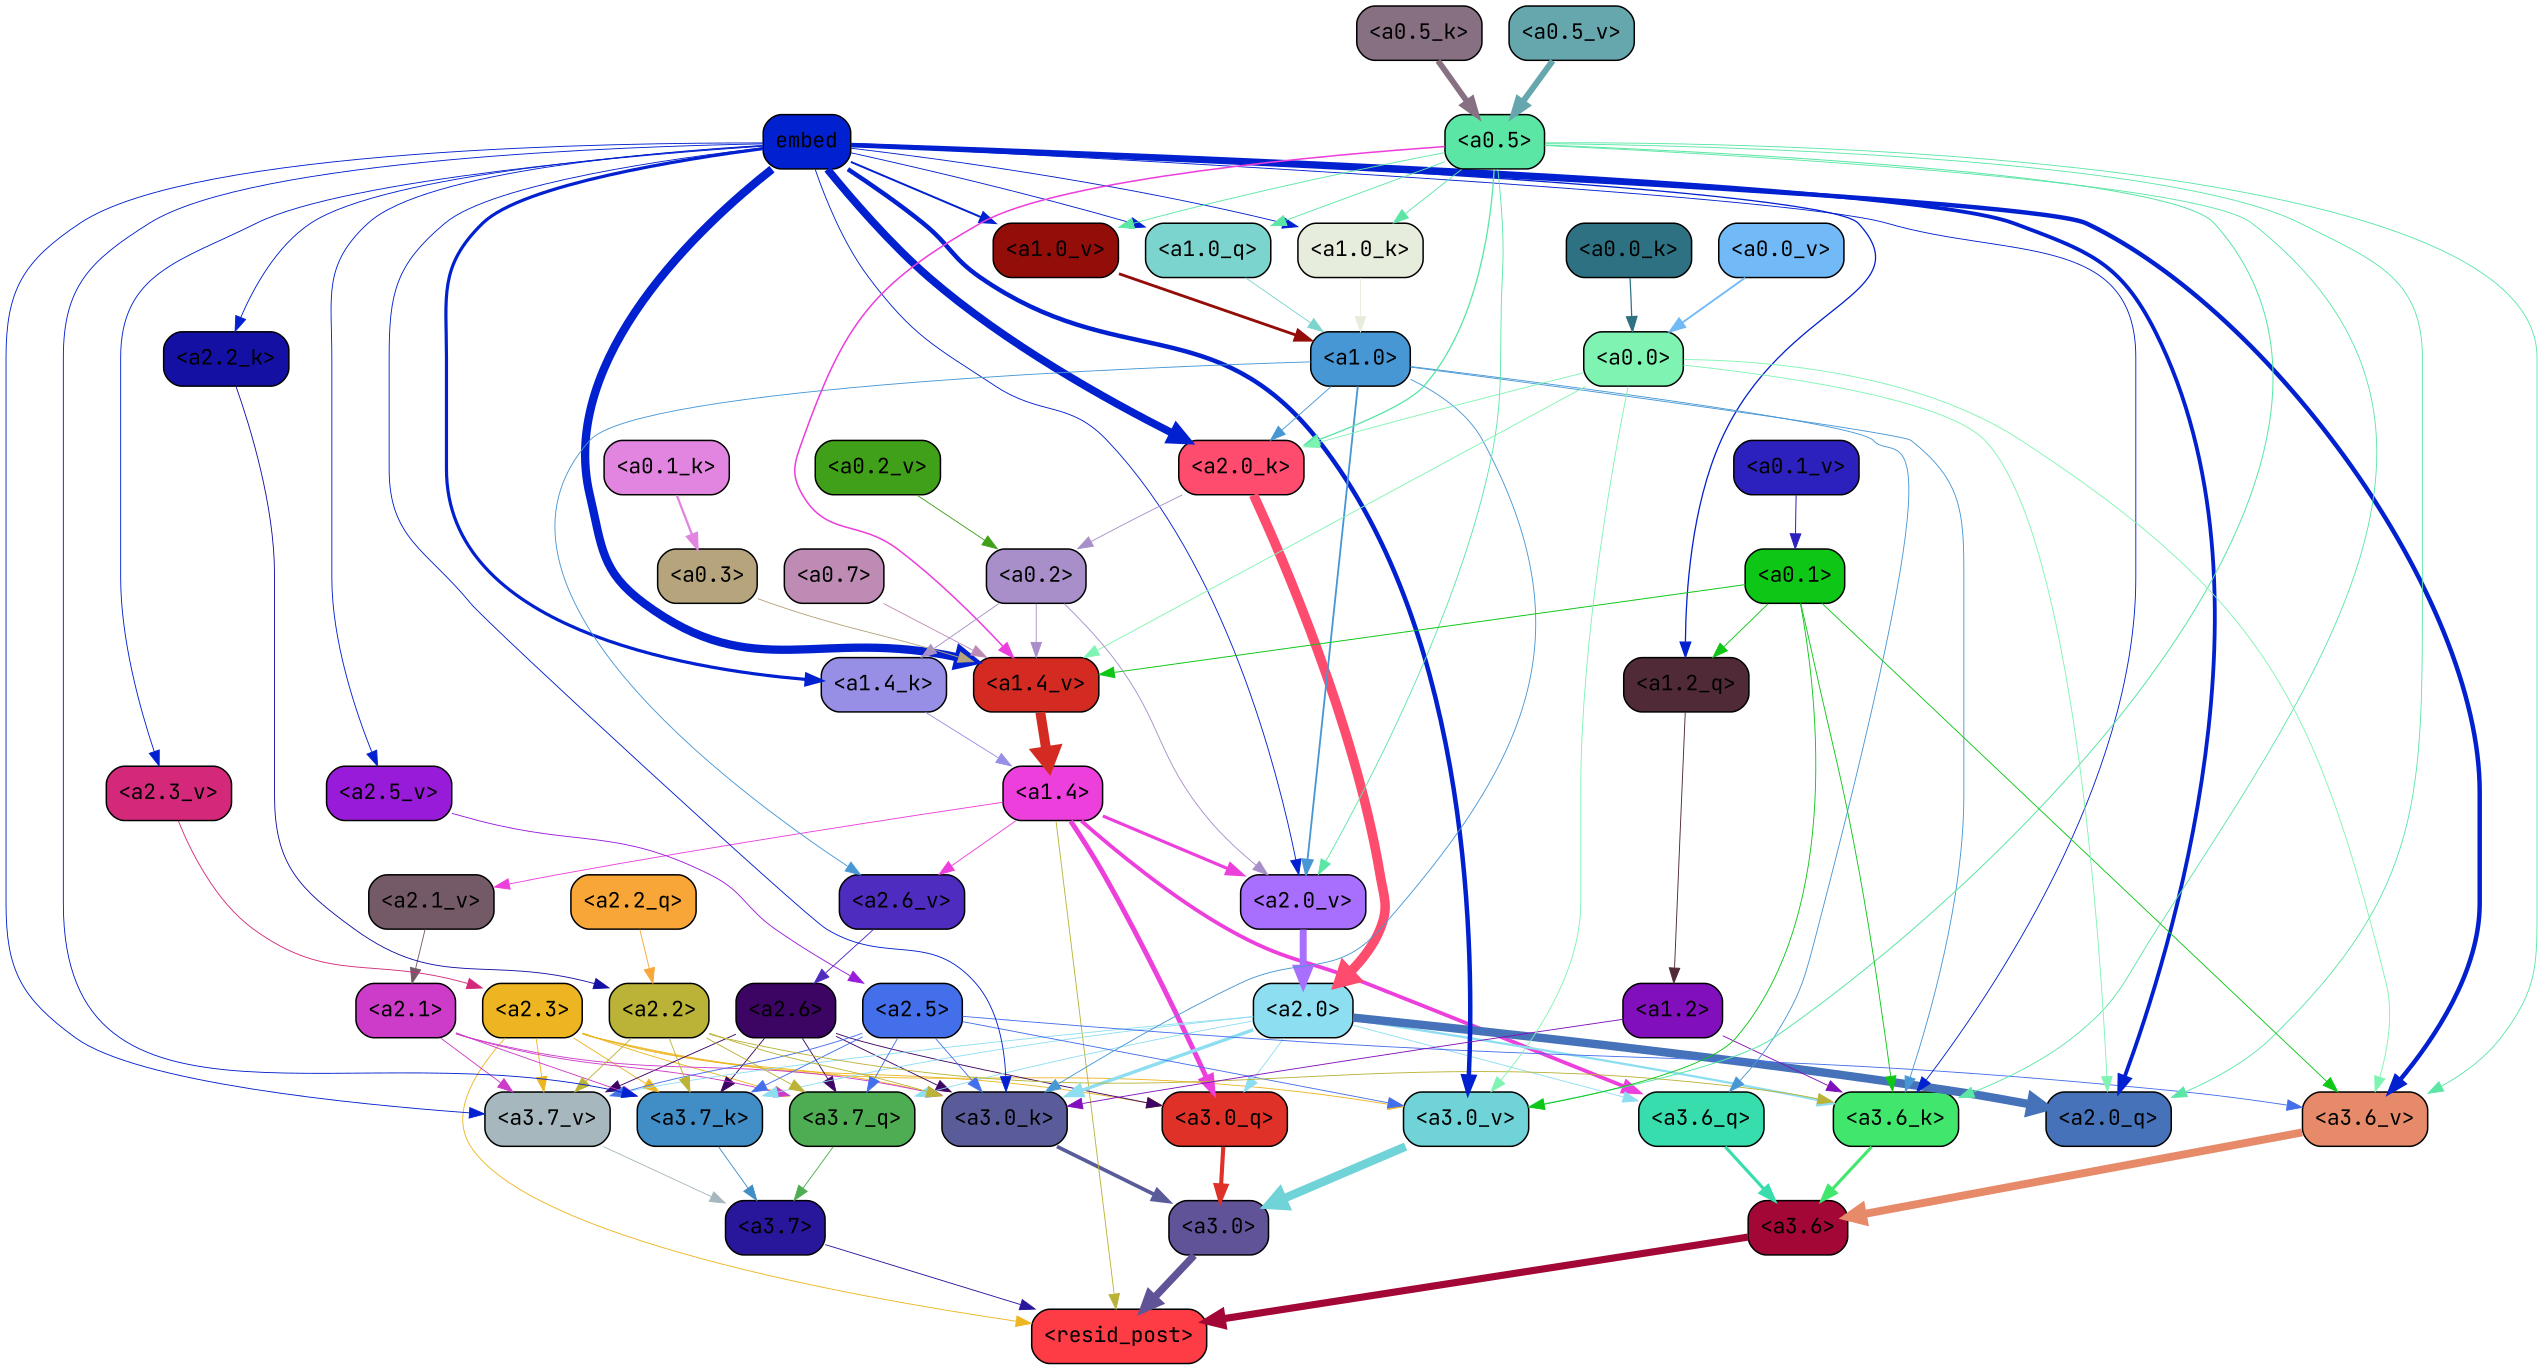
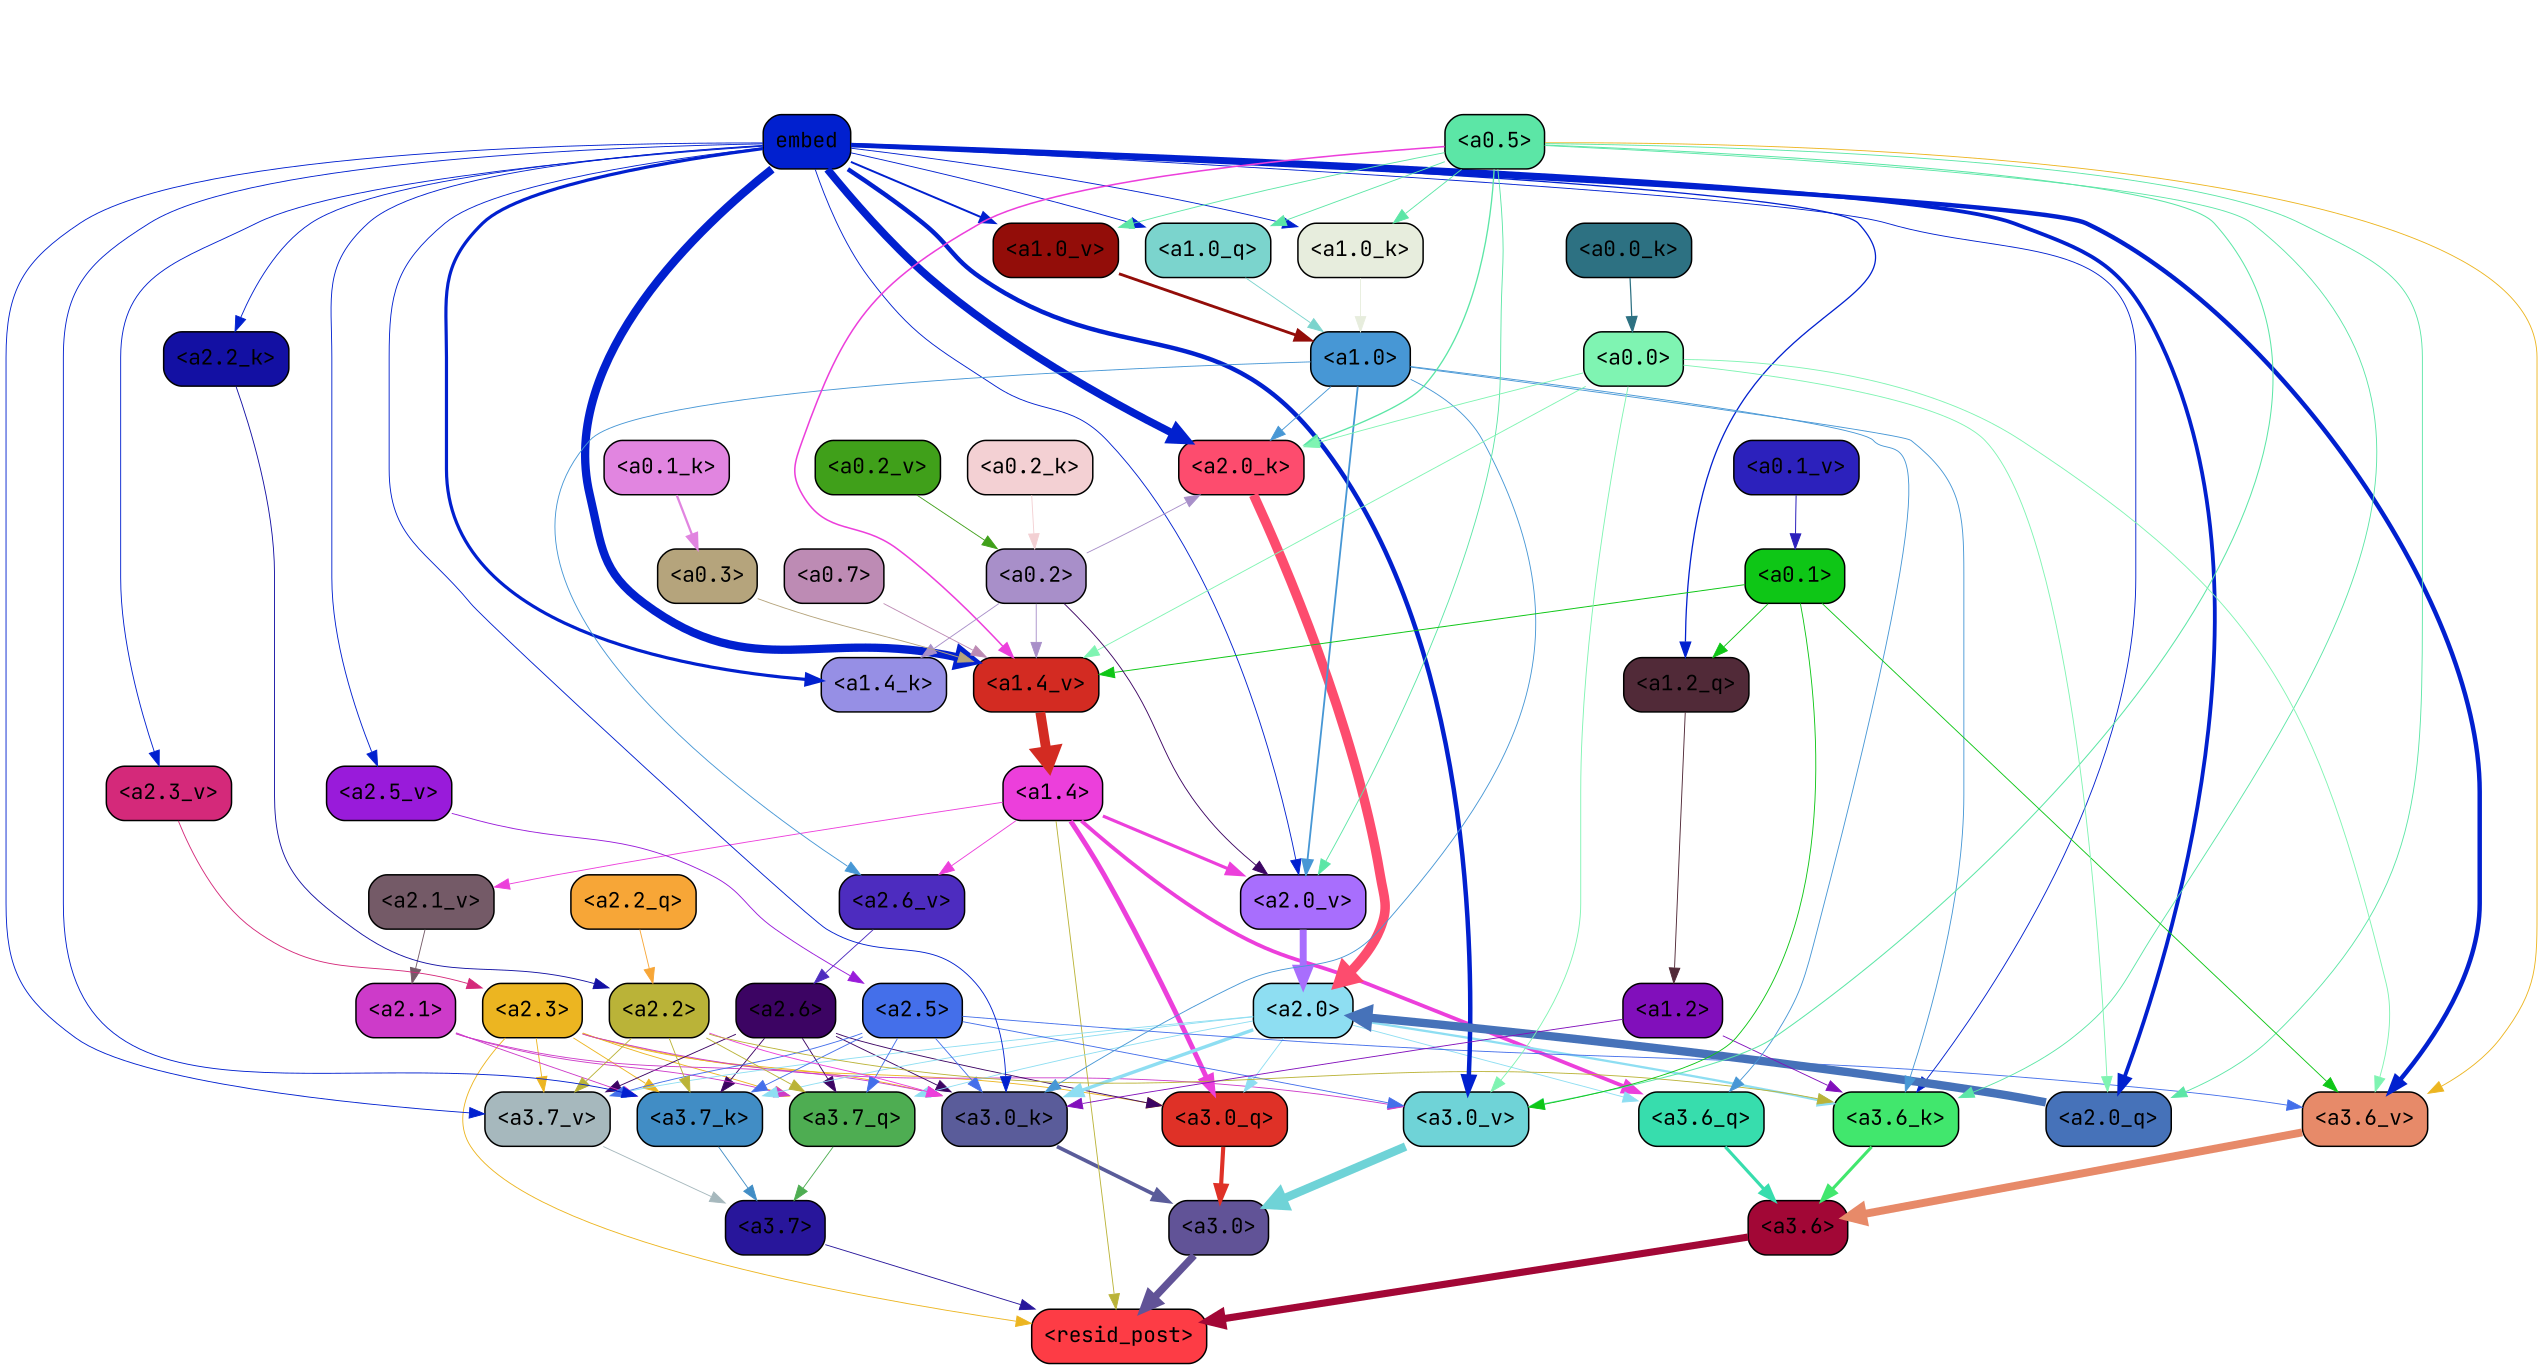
  strict digraph {
    fontname="JetBrains Mono"
    splines=true
    node [color=black fontname="JetBrains Mono" shape=box style="filled, rounded"]
    edge [color="#0120cf" fontname="JetBrains Mono" penwidth=0.6]
    "<a3.7>" [fillcolor="#28169b"]
    "<resid_post>" [fillcolor="#fd3c45"]
    "<a3.6>" [fillcolor="#a20736"]
    "<a3.0>" [fillcolor="#615397"]
    "<a2.3>" [fillcolor="#ecb521"]
    "<a3.7_q>" [fillcolor="#4ead52"]
    "<a3.0_q>" [fillcolor="#df3127"]
    "<a3.7_k>" [fillcolor="#418dc5"]
    "<a3.0_k>" [fillcolor="#5a5c9a"]
    "<a3.7_v>" [fillcolor="#a6b8bd"]
    "<a3.0_v>" [fillcolor="#6fd3d7"]
    "<a1.4>" [fillcolor="#ec3fdb"]
    "<a3.6_q>" [fillcolor="#37ddad"]
    "<a2.6_v>" [fillcolor="#4d2cbf"]
    "<a2.1_v>" [fillcolor="#745a67"]
    "<a2.0_v>" [fillcolor="#a86efd"]
    "<a2.6>" [fillcolor="#3c0463"]
    "<a2.1>" [fillcolor="#cd3bc9"]
    "<a2.0>" [fillcolor="#8edef2"]
    "<a3.6_k>" [fillcolor="#41e76d"]
    "<a3.6_v>" [fillcolor="#e78a69"]
    "<a2.5>" [fillcolor="#446fea"]
    "<a2.2>" [fillcolor="#bab338"]
    embed [fillcolor="#0120cf"]
    "<a2.0_q>" [fillcolor="#4672b9"]
    "<a2.2_k>" [fillcolor="#1310a3"]
    "<a2.0_k>" [fillcolor="#fd4c6e"]
    "<a2.5_v>" [fillcolor="#991bda"]
    "<a2.3_v>" [fillcolor="#d4297a"]
    "<a1.2_q>" [fillcolor="#512a38"]
    "<a1.0_q>" [fillcolor="#7bd4cd"]
    "<a1.4_k>" [fillcolor="#968fe5"]
    "<a1.0_k>" [fillcolor="#e7eddd"]
    "<a1.4_v>" [fillcolor="#d32b22"]
    "<a1.0_v>" [fillcolor="#930d09"]
    "<a1.2>" [fillcolor="#810fbb"]
    "<a1.0>" [fillcolor="#4797d5"]
    "<a0.5>" [fillcolor="#5ce6a6"]
    "<a0.1>" [fillcolor="#0ec616"]
    "<a0.0>" [fillcolor="#7ff4b2"]
    "<a2.2_q>" [fillcolor="#f7a637"]
    "<a0.2>" [fillcolor="#a88fc9"]
    "<a0.7>" [fillcolor="#bd8bb4"]
    "<a0.3>" [fillcolor="#b5a47c"]
-   "<a0.5_k>" [fillcolor="#877081"]
+   "<a0.2_k>" [fillcolor="#f3d0d3"]
    "<a0.1_k>" [fillcolor="#e185e0"]
    "<a0.0_k>" [fillcolor="#2d7182"]
-   "<a0.5_v>" [fillcolor="#66a7ae"]
    "<a0.2_v>" [fillcolor="#40a01a"]
    "<a0.1_v>" [fillcolor="#2c21bc"]
-   "<a0.0_v>" [fillcolor="#72baf7"]
    "<a3.7>" -> "<resid_post>" [color="#28169b"]
    "<a3.6>" -> "<resid_post>" [color="#a20736" penwidth=4.753257989883423]
    "<a3.0>" -> "<resid_post>" [color="#615397" penwidth=4.90053927898407]
    "<a2.3>" -> "<resid_post>" [color="#ecb521"]
    "<a2.3>" -> "<a3.7_q>" [color="#ecb521"]
    "<a2.3>" -> "<a3.0_q>" [color="#ecb521"]
    "<a2.3>" -> "<a3.7_k>" [color="#ecb521"]
    "<a2.3>" -> "<a3.0_k>" [color="#ecb521"]
    "<a2.3>" -> "<a3.7_v>" [color="#ecb521"]
-   "<a2.3>" -> "<a3.0_v>" [color="#ecb521"]
+   "<a2.3>" -> "<a3.0_v>" [color="#cd3bc9"]
    "<a3.7_q>" -> "<a3.7>" [color="#4ead52"]
    "<a3.0_q>" -> "<a3.0>" [color="#df3127" penwidth=2.7421876192092896]
    "<a3.7_k>" -> "<a3.7>" [color="#418dc5"]
    "<a3.0_k>" -> "<a3.0>" [color="#5a5c9a" penwidth=2.476402521133423]
    "<a3.7_v>" -> "<a3.7>" [color="#a6b8bd"]
    "<a3.0_v>" -> "<a3.0>" [color="#6fd3d7" penwidth=5.652270674705505]
    "<a1.4>" -> "<resid_post>" [color="#bab338"]
    "<a1.4>" -> "<a3.0_q>" [color="#ec3fdb" penwidth=3.2760138511657715]
    "<a1.4>" -> "<a3.6_q>" [color="#ec3fdb" penwidth=2.5149343013763428]
    "<a1.4>" -> "<a2.6_v>" [color="#ec3fdb"]
    "<a1.4>" -> "<a2.1_v>" [color="#ec3fdb"]
    "<a1.4>" -> "<a2.0_v>" [color="#ec3fdb" penwidth=2.0870713144540787]
    "<a3.6_q>" -> "<a3.6>" [color="#37ddad" penwidth=2.091020345687866]
    "<a2.6_v>" -> "<a2.6>" [color="#4d2cbf"]
    "<a2.1_v>" -> "<a2.1>" [color="#745a67"]
    "<a2.0_v>" -> "<a2.0>" [color="#a86efd" penwidth=4.611755967140198]
    "<a2.6>" -> "<a3.7_q>" [color="#3c0463"]
    "<a2.6>" -> "<a3.0_q>" [color="#3c0463"]
    "<a2.6>" -> "<a3.7_k>" [color="#3c0463"]
    "<a2.6>" -> "<a3.0_k>" [color="#3c0463"]
    "<a2.6>" -> "<a3.7_v>" [color="#3c0463"]
    "<a2.1>" -> "<a3.7_q>" [color="#cd3bc9"]
    "<a2.1>" -> "<a3.7_k>" [color="#cd3bc9"]
    "<a2.1>" -> "<a3.0_k>" [color="#cd3bc9"]
-   "<a2.1>" -> "<a3.7_v>" [color="#cd3bc9"]
    "<a2.0>" -> "<a3.7_q>" [color="#8edef2"]
    "<a2.0>" -> "<a3.0_q>" [color="#8edef2"]
    "<a2.0>" -> "<a3.7_k>" [color="#8edef2"]
    "<a2.0>" -> "<a3.0_k>" [color="#8edef2" penwidth=2.2635570764541626]
    "<a2.0>" -> "<a3.7_v>" [color="#8edef2"]
    "<a2.0>" -> "<a3.6_q>" [color="#8edef2"]
    "<a2.0>" -> "<a3.6_k>" [color="#8edef2" penwidth=1.5290023684501648]
    "<a3.6_k>" -> "<a3.6>" [color="#41e76d" penwidth=2.048597991466522]
    "<a3.6_v>" -> "<a3.6>" [color="#e78a69" penwidth=5.2550448179244995]
    "<a2.5>" -> "<a3.7_q>" [color="#446fea"]
    "<a2.5>" -> "<a3.7_k>" [color="#446fea"]
    "<a2.5>" -> "<a3.0_k>" [color="#446fea"]
    "<a2.5>" -> "<a3.7_v>" [color="#446fea"]
    "<a2.5>" -> "<a3.0_v>" [color="#446fea"]
    "<a2.5>" -> "<a3.6_v>" [color="#446fea"]
    "<a2.2>" -> "<a3.7_q>" [color="#bab338"]
    "<a2.2>" -> "<a3.7_k>" [color="#bab338"]
-   "<a2.2>" -> "<a3.0_k>" [color="#bab338"]
+   "<a2.2>" -> "<a3.0_k>" [color="#ec3fdb"]
    "<a2.2>" -> "<a3.7_v>" [color="#bab338"]
    "<a2.2>" -> "<a3.6_k>" [color="#bab338"]
    embed -> "<a3.7_k>"
    embed -> "<a3.0_k>"
    embed -> "<a3.7_v>"
    embed -> "<a3.0_v>" [penwidth=2.972973108291626]
    embed -> "<a2.0_v>"
    embed -> "<a3.6_k>"
    embed -> "<a3.6_v>" [penwidth=2.9556376338005066]
    embed -> "<a2.0_q>" [penwidth=2.522909115999937]
    embed -> "<a2.2_k>"
    embed -> "<a2.0_k>" [penwidth=5.094568967819214]
    embed -> "<a2.5_v>"
    embed -> "<a2.3_v>"
    embed -> "<a1.2_q>" [penwidth=0.8520002365112305]
    embed -> "<a1.0_q>"
    embed -> "<a1.4_k>" [penwidth=2.115079402923584]
    embed -> "<a1.0_k>"
    embed -> "<a1.4_v>" [penwidth=5.504090070724487]
    embed -> "<a1.0_v>" [penwidth=1.2935692071914673]
-   "<a2.0>" -> "<a2.0_q>" [color="#4672b9" penwidth=5.557696580886841]
+   "<a2.0_q>" -> "<a2.0>" [color="#4672b9" penwidth=5.557696580886841]
    "<a2.2_k>" -> "<a2.2>" [color="#1310a3"]
    "<a2.0_k>" -> "<a2.0>" [color="#fd4c6e" penwidth=6.320472955703735]
    "<a2.5_v>" -> "<a2.5>" [color="#991bda"]
    "<a2.3_v>" -> "<a2.3>" [color="#d4297a"]
    "<a1.2_q>" -> "<a1.2>" [color="#512a38" penwidth=0.6145738363265991]
    "<a1.0_q>" -> "<a1.0>" [color="#7bd4cd"]
-   "<a1.4_k>" -> "<a1.4>" [color="#968fe5"]
    "<a1.0_k>" -> "<a1.0>" [color="#e7eddd"]
    "<a1.4_v>" -> "<a1.4>" [color="#d32b22" penwidth=6.5241758823394775]
    "<a1.0_v>" -> "<a1.0>" [color="#930d09" penwidth=1.8809151649475098]
    "<a1.2>" -> "<a3.0_k>" [color="#810fbb"]
    "<a1.2>" -> "<a3.6_k>" [color="#810fbb"]
    "<a1.0>" -> "<a3.0_k>" [color="#4797d5"]
    "<a1.0>" -> "<a3.6_q>" [color="#4797d5"]
    "<a1.0>" -> "<a2.6_v>" [color="#4797d5"]
    "<a1.0>" -> "<a2.0_v>" [color="#4797d5" penwidth=1.2152502536773682]
    "<a1.0>" -> "<a3.6_k>" [color="#4797d5"]
    "<a1.0>" -> "<a2.0_k>" [color="#4797d5"]
    "<a0.5>" -> "<a3.0_v>" [color="#5ce6a6" penwidth=0.6790935099124908]
    "<a0.5>" -> "<a2.0_v>" [color="#5ce6a6"]
    "<a0.5>" -> "<a3.6_k>" [color="#5ce6a6"]
-   "<a0.5>" -> "<a3.6_v>" [color="#5ce6a6"]
+   "<a0.5>" -> "<a3.6_v>" [color="#ecb521"]
    "<a0.5>" -> "<a2.0_q>" [color="#5ce6a6"]
    "<a0.5>" -> "<a2.0_k>" [color="#5ce6a6" penwidth=0.8835153579711914]
    "<a0.5>" -> "<a1.0_q>" [color="#5ce6a6"]
    "<a0.5>" -> "<a1.0_k>" [color="#5ce6a6"]
    "<a0.5>" -> "<a1.4_v>" [color="#ec3fdb" penwidth=1.022335171699524]
    "<a0.5>" -> "<a1.0_v>" [color="#5ce6a6"]
    "<a0.1>" -> "<a3.0_v>" [color="#0ec616"]
-   "<a0.1>" -> "<a3.6_k>" [color="#0ec616"]
    "<a0.1>" -> "<a3.6_v>" [color="#0ec616"]
    "<a0.1>" -> "<a1.2_q>" [color="#0ec616"]
    "<a0.1>" -> "<a1.4_v>" [color="#0ec616" penwidth=0.6438122987747192]
    "<a0.0>" -> "<a3.0_v>" [color="#7ff4b2"]
    "<a0.0>" -> "<a3.6_v>" [color="#7ff4b2"]
    "<a0.0>" -> "<a2.0_q>" [color="#7ff4b2"]
    "<a0.0>" -> "<a2.0_k>" [color="#7ff4b2"]
    "<a0.0>" -> "<a1.4_v>" [color="#7ff4b2"]
    "<a2.2_q>" -> "<a2.2>" [color="#f7a637"]
-   "<a0.2>" -> "<a2.0_v>" [color="#a88fc9"]
-   "<a2.0_k>" -> "<a0.2>" [color="#a88fc9"]
+   "<a0.2>" -> "<a2.0_v>" [color="#3c0463"]
+   "<a0.2>" -> "<a2.0_k>" [color="#a88fc9"]
    "<a0.2>" -> "<a1.4_k>" [color="#a88fc9"]
    "<a0.2>" -> "<a1.4_v>" [color="#a88fc9"]
    "<a0.7>" -> "<a1.4_v>" [color="#bd8bb4"]
    "<a0.3>" -> "<a1.4_v>" [color="#b5a47c"]
-   "<a0.5_k>" -> "<a0.5>" [color="#877081" penwidth=3.8599258065223694]
+   "<a0.2_k>" -> "<a0.2>" [color="#f3d0d3"]
    "<a0.1_k>" -> "<a0.3>" [color="#e185e0" penwidth=1.5140717029571533]
    "<a0.0_k>" -> "<a0.0>" [color="#2d7182" penwidth=0.8258748054504395]
-   "<a0.5_v>" -> "<a0.5>" [color="#66a7ae" penwidth=4.0173709988594055]
    "<a0.2_v>" -> "<a0.2>" [color="#40a01a"]
    "<a0.1_v>" -> "<a0.1>" [color="#2c21bc" penwidth=0.6690568923950195]
-   "<a0.0_v>" -> "<a0.0>" [color="#72baf7" penwidth=1.2524418830871582]
  }
